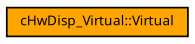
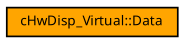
  digraph {
    rankdir=LR
-   n1 [color=black fillcolor=orange fontname=Sans fontsize=8 height=0.2 label="cHwDisp_Virtual::Virtual" shape=record style=filled width=0.4]
+   n1 [color=black fillcolor=orange fontname=Sans fontsize=8 height=0.2 label="cHwDisp_Virtual::Data" shape=record style=filled width=0.4]
  }
